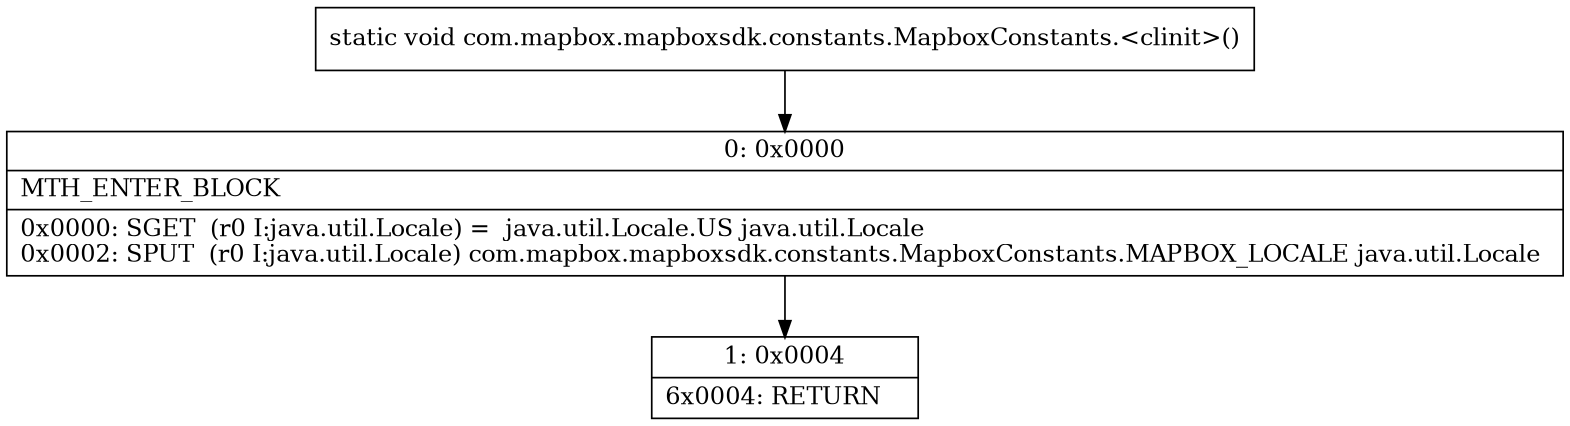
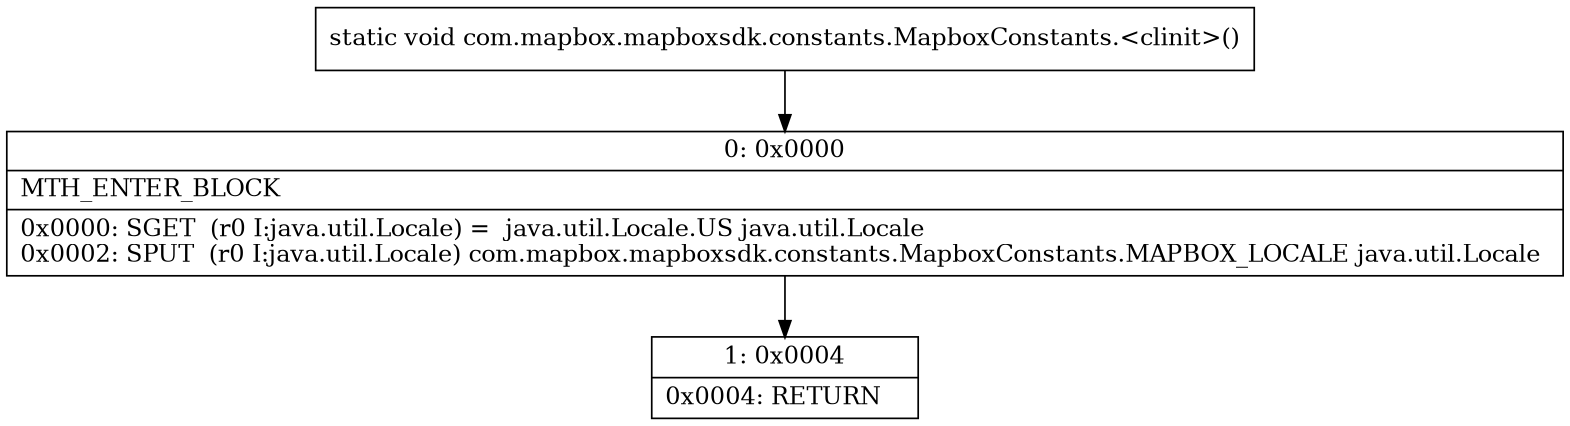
  digraph {
    node [shape=record]
    n1 [label="{0\:\ 0x0000|MTH_ENTER_BLOCK\l|0x0000: SGET  (r0 I:java.util.Locale) =  java.util.Locale.US java.util.Locale \l0x0002: SPUT  (r0 I:java.util.Locale) com.mapbox.mapboxsdk.constants.MapboxConstants.MAPBOX_LOCALE java.util.Locale \l}"]
-   n2 [label="{1\:\ 0x0004|6x0004: RETURN   \l}"]
+   n2 [label="{1\:\ 0x0004|0x0004: RETURN   \l}"]
    n3 [label="{static void com.mapbox.mapboxsdk.constants.MapboxConstants.\<clinit\>() }"]
    n1 -> n2
    n3 -> n1
  }
